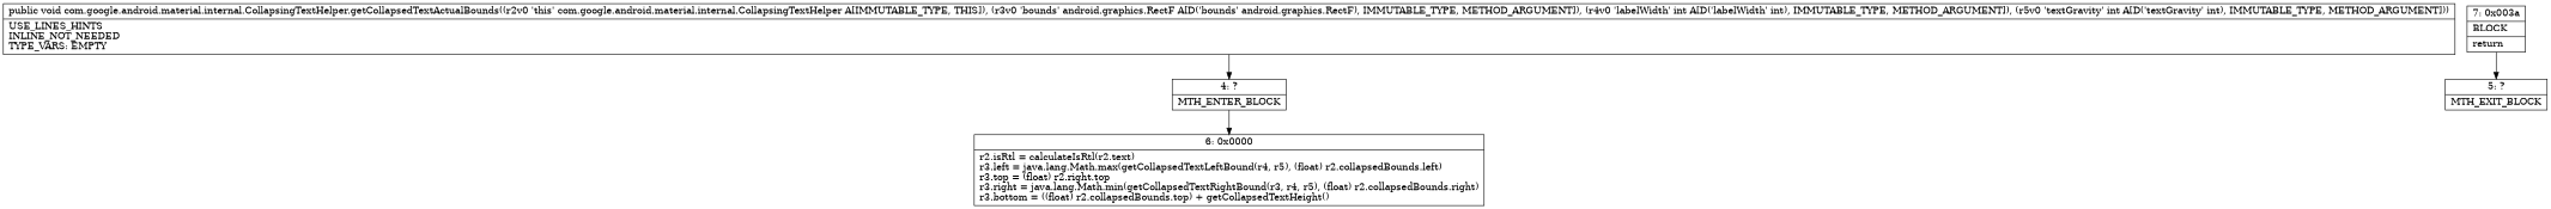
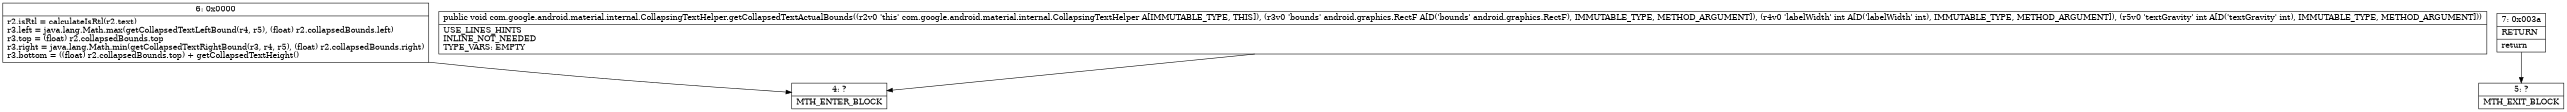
  digraph {
    node [shape=record]
    n1 [label="{4\:\ ?|MTH_ENTER_BLOCK\l}"]
-   n2 [label="{6\:\ 0x0000|r2.isRtl = calculateIsRtl(r2.text)\lr3.left = java.lang.Math.max(getCollapsedTextLeftBound(r4, r5), (float) r2.collapsedBounds.left)\lr3.top = (float) r2.right.top\lr3.right = java.lang.Math.min(getCollapsedTextRightBound(r3, r4, r5), (float) r2.collapsedBounds.right)\lr3.bottom = ((float) r2.collapsedBounds.top) + getCollapsedTextHeight()\l}"]
-   n3 [label="{7\:\ 0x003a|BLOCK\l|return\l}"]
+   n2 [label="{6\:\ 0x0000|r2.isRtl = calculateIsRtl(r2.text)\lr3.left = java.lang.Math.max(getCollapsedTextLeftBound(r4, r5), (float) r2.collapsedBounds.left)\lr3.top = (float) r2.collapsedBounds.top\lr3.right = java.lang.Math.min(getCollapsedTextRightBound(r3, r4, r5), (float) r2.collapsedBounds.right)\lr3.bottom = ((float) r2.collapsedBounds.top) + getCollapsedTextHeight()\l}"]
+   n3 [label="{7\:\ 0x003a|RETURN\l|return\l}"]
    n4 [label="{5\:\ ?|MTH_EXIT_BLOCK\l}"]
    n5 [label="{public void com.google.android.material.internal.CollapsingTextHelper.getCollapsedTextActualBounds((r2v0 'this' com.google.android.material.internal.CollapsingTextHelper A[IMMUTABLE_TYPE, THIS]), (r3v0 'bounds' android.graphics.RectF A[D('bounds' android.graphics.RectF), IMMUTABLE_TYPE, METHOD_ARGUMENT]), (r4v0 'labelWidth' int A[D('labelWidth' int), IMMUTABLE_TYPE, METHOD_ARGUMENT]), (r5v0 'textGravity' int A[D('textGravity' int), IMMUTABLE_TYPE, METHOD_ARGUMENT]))  | USE_LINES_HINTS\lINLINE_NOT_NEEDED\lTYPE_VARS: EMPTY\l}"]
-   n1 -> n2
+   n2 -> n1
    n3 -> n4
    n5 -> n1
  }
